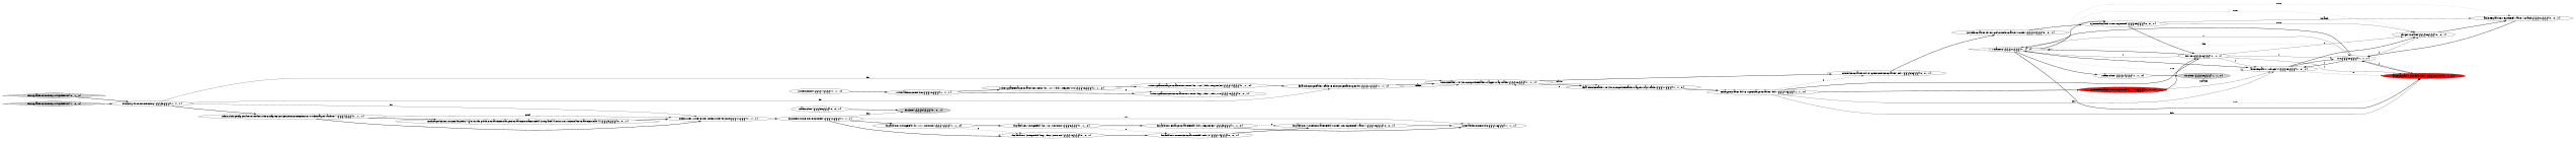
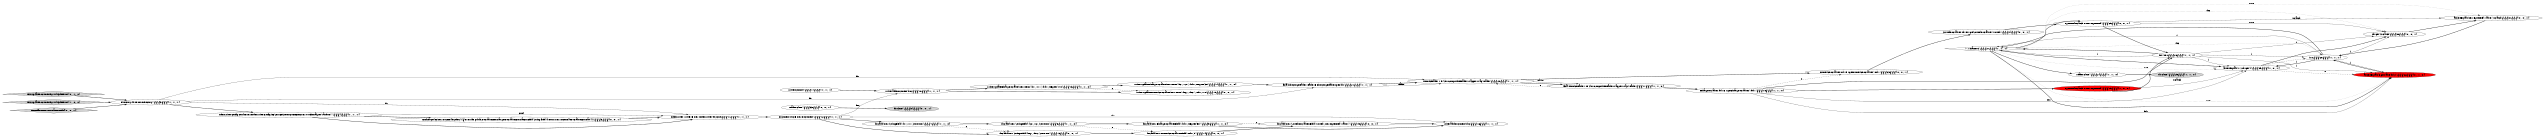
  digraph {
    rankdir=LR
    node [fillcolor=white shape=ellipse style=filled]
    edge [style=bold]
    n1 [label="i < r.maxDoc()@@@27@@@['1', '1', '1']" shape=diamond]
    n2 [label="assertEquals(17,ndv.get(i))@@@29@@@['1', '0', '1']"]
    n3 [label="i++@@@28@@@['1', '1', '1']"]
    n4 [label="assertEquals(new BytesRef(\"value\"),scratch)@@@31@@@['0', '0', '1']"]
    n5 [label="sdv.get(i,scratch)@@@30@@@['0', '0', '1']"]
    n6 [fillcolor=red label="assertEquals(3,getValue(bdv,i))@@@22@@@['0', '1', '0']"]
    n7 [label="reader.close()@@@24@@@['1', '1', '0']"]
    n8 [label="BytesRef scratch = new BytesRef()@@@25@@@['0', '0', '1']"]
    n9 [label="reader.close()@@@33@@@['0', '0', '1']"]
    n10 [fillcolor=lightgray label="dir.close()@@@34@@@['0', '0', '1']"]
    n11 [fillcolor=lightgray label="dir.close()@@@25@@@['1', '1', '0']"]
    n12 [label="int i = 0@@@26@@@['1', '1', '1']"]
    n13 [label="Directory dir = newDirectory()@@@3@@@['1', '1', '1']"]
    n14 [label="AtomicReader r = SlowCompositeReaderWrapper.wrap(reader)@@@22@@@['1', '1', '1']"]
    n15 [label="IndexWriter writer = new IndexWriter(dir,conf)@@@11@@@['1', '1', '1']"]
    n16 [label="final DirectoryReader reader = DirectoryReader.open(dir)@@@21@@@['1', '1', '1']"]
    n17 [label="IndexWriterConfig conf = newIndexWriterConfig(TEST_VERSION_CURRENT,new MockAnalyzer(random()))@@@4@@@['1', '1', '1']"]
    n18 [label="final AtomicReader r = SlowCompositeReaderWrapper.wrap(reader)@@@17@@@['1', '1', '0']"]
    n19 [label="NumericDocValues ndv = r.getNumericDocValues(\"ndv\")@@@23@@@['0', '0', '1']"]
    n20 [label="Document doc = new Document()@@@12@@@['1', '1', '1']"]
    n21 [label="conf.setCodec(new Lucene49Codec(){@Override public DocValuesFormat getDocValuesFormatForField(String field){return new Lucene49DocValuesFormat()}})@@@5@@@['0', '0', '1']"]
    n22 [label="BinaryDocValues bdv = r.getBinaryDocValues(\"bdv\")@@@18@@@['1', '1', '0']"]
    n23 [label="SortedDocValues sdv = r.getSortedDocValues(\"sorted\")@@@24@@@['0', '0', '1']"]
    n24 [fillcolor=red label="BytesRef scratch = new BytesRef()@@@19@@@['1', '0', '0']"]
    n25 [label="writer.addDocument(doc)@@@18@@@['1', '1', '1']"]
    n26 [label="writer.addDocument(doc)@@@16@@@['1', '1', '1']"]
    n27 [label="doc.add(new StringField(\"key\",\"doc\",Store.NO))@@@13@@@['0', '0', '1']"]
    n28 [label="doc.add(new StringField(\"k1\",\"v1\",Store.NO))@@@7@@@['1', '1', '0']"]
    n29 [label="writer.updateNumericDocValue(new Term(\"key\",\"doc\"),\"ndv\",17L)@@@19@@@['0', '0', '1']"]
    n30 [label="writer.updateBinaryDocValue(new Term(\"k2\",\"v2\"),\"bdv\",toBytes(3L))@@@14@@@['1', '1', '0']"]
    n31 [label="writer.updateBinaryDocValue(new Term(\"k1\",\"v1\"),\"bdv\",toBytes(17L))@@@13@@@['1', '1', '0']"]
    n32 [label="writer.commit()@@@17@@@['1', '1', '1']"]
    n33 [fillcolor=lightgray label="testUpdateDocumentByMultipleTerms['0', '1', '0']" shape=diamond]
    n34 [label="doc.add(new NumericDocValuesField(\"ndv\",5))@@@14@@@['0', '0', '1']"]
    n35 [label="doc.add(new SortedDocValuesField(\"sorted\",new BytesRef(\"value\")))@@@15@@@['0', '0', '1']"]
    n36 [label="doc.add(new StringField(\"k2\",\"v2\",Store.NO))@@@8@@@['1', '1', '0']"]
    n37 [label="doc.add(new BinaryDocValuesField(\"bdv\",toBytes(5L)))@@@9@@@['1', '1', '0']"]
    n38 [fillcolor=lightgray label="testUpdateDocumentByMultipleTerms['1', '0', '0']" shape=diamond]
+   n39 [fillcolor=lightgray label="testDifferentDVFormatPerField['0', '0', '1']" shape=diamond]
    n1 -> n2
    n1 -> n2 [label=true style=dotted]
    n1 -> n3 [label=doc style=dotted]
    n1 -> n4 [label=true style=dotted]
-   n1 -> n5 [label=true style=dotted]
+   n1 -> n5 [label=doc style=dotted]
    n1 -> n6 [label=true style=dotted]
    n1 -> n6
    n1 -> n7
    n1 -> n8
-   n2 -> n3
+   n2 -> n3 [style=dashed]
    n2 -> n5
    n2 -> n6 [label=0 style=dashed]
    n3 -> n1
    n3 -> n1 [label=i style=solid]
    n3 -> n2 [label=i]
    n3 -> n5 [label=i style=solid]
    n3 -> n6 [label=i style=solid]
    n4 -> n3
    n5 -> n4
    n6 -> n3
    n7 -> n11
    n8 -> n4 [label=scratch style=solid]
    n8 -> n5 [label=true style=solid]
    n8 -> n12
    n9 -> n10
    n12 -> n1
    n12 -> n1 [label=i style=solid]
    n12 -> n2 [label=i style=solid]
    n12 -> n3 [label=i style=solid]
    n12 -> n5 [label=i style=solid]
    n12 -> n6 [label=i style=solid]
    n13 -> n14 [label=dir style=solid]
    n13 -> n15 [label=dir style=solid]
    n13 -> n16 [label=dir style=solid]
    n13 -> n17
    n14 -> n18 [label=reader style=solid]
    n14 -> n18
    n14 -> n19
    n15 -> n20
    n16 -> n14 [label=reader style=solid]
    n16 -> n14
    n17 -> n15
    n17 -> n15 [label=conf style=solid]
    n17 -> n21
    n18 -> n14 [label=0 style=dashed]
    n18 -> n22
    n19 -> n23
-   n20 -> n10 [label=doc style=solid]
+   n20 -> n25 [label=doc style=solid]
    n20 -> n26 [label=bdv style=solid]
    n20 -> n27
    n20 -> n28
    n21 -> n15
    n22 -> n2 [label=bdv style=solid]
    n22 -> n6 [label=bdv style=solid]
    n22 -> n12
    n22 -> n19 [label=0 style=dashed]
    n22 -> n24
    n23 -> n8
    n24 -> n2 [label=scratch style=solid]
    n24 -> n12
    n25 -> n29
    n25 -> n31
    n27 -> n34
    n28 -> n27 [label=0 style=dashed]
    n28 -> n36
    n30 -> n16
    n31 -> n29 [label=0 style=dashed]
    n31 -> n30
    n32 -> n25
    n33 -> n13
    n34 -> n35
    n35 -> n26
    n36 -> n34 [label=0 style=dashed]
    n36 -> n37
    n37 -> n26
    n37 -> n35 [label=0 style=dashed]
    n38 -> n13
+   n39 -> n13
  }
